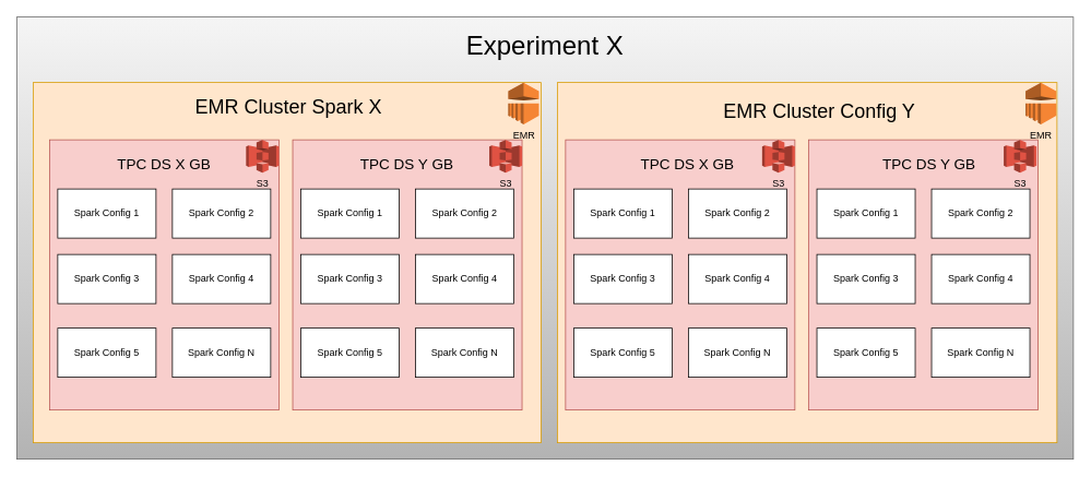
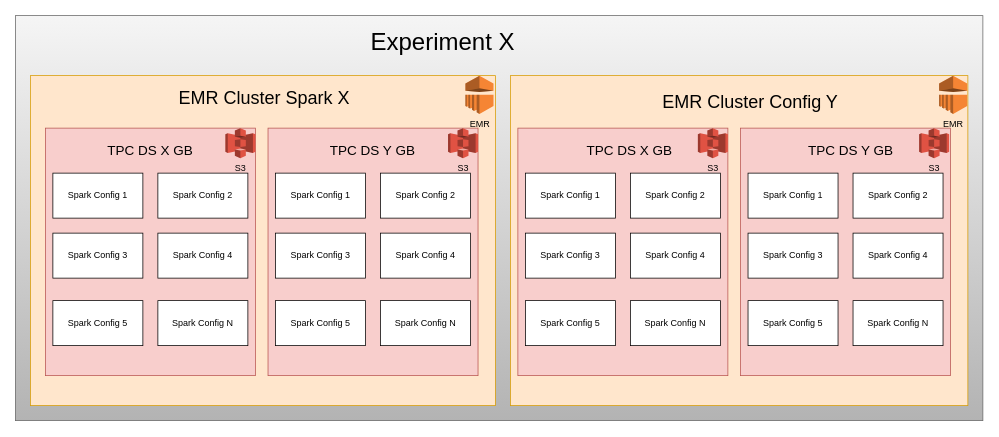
  <mxCell id="0" />
  <mxCell id="1" parent="0" />
  <mxCell id="2" value="" style="rounded=0;whiteSpace=wrap;html=1;gradientColor=#b3b3b3;fillColor=#f5f5f5;strokeColor=#666666;" vertex="1" parent="1"><mxGeometry x="20" y="20" width="1290" height="540" as="geometry" /></mxCell>
  <mxCell id="3" value="" style="rounded=0;whiteSpace=wrap;html=1;fillColor=#ffe6cc;strokeColor=#d79b00;" vertex="1" parent="1"><mxGeometry x="40" y="100" width="620" height="440" as="geometry" /></mxCell>
  <mxCell id="4" value="EMR" style="outlineConnect=0;dashed=0;verticalLabelPosition=bottom;verticalAlign=top;align=center;html=1;shape=mxgraph.aws3.emr;fillColor=#F58534;gradientColor=none;" vertex="1" parent="1"><mxGeometry x="620" y="100" width="37.5" height="51" as="geometry" /></mxCell>
  <mxCell id="5" value="&lt;b&gt;AWS S3&lt;/b&gt;" style="outlineConnect=0;dashed=0;verticalLabelPosition=bottom;verticalAlign=top;align=center;html=1;shape=mxgraph.aws3.s3;fillColor=#E05243;gradientColor=none;" vertex="1" parent="1"><mxGeometry x="573.75" y="180" width="46.25" height="46.5" as="geometry" /></mxCell>
  <mxCell id="6" value="&lt;font style=&quot;font-size: 24px&quot;&gt;EMR Cluster Spark X&lt;/font&gt;" style="text;html=1;strokeColor=none;fillColor=none;align=center;verticalAlign=middle;whiteSpace=wrap;rounded=0;" vertex="1" parent="1"><mxGeometry x="217.4" y="120" width="270" height="20" as="geometry" /></mxCell>
- <mxCell id="7" value="&lt;font style=&quot;font-size: 32px&quot;&gt;Experiment X&lt;/font&gt;" style="text;html=1;strokeColor=none;fillColor=none;align=center;verticalAlign=middle;whiteSpace=wrap;rounded=0;" vertex="1" parent="1"><mxGeometry x="540" y="40" width="250" height="30" as="geometry" /></mxCell>
+ <mxCell id="7" value="&lt;font style=&quot;font-size: 32px&quot;&gt;Experiment X&lt;/font&gt;" style="text;html=1;strokeColor=none;fillColor=none;align=center;verticalAlign=middle;whiteSpace=wrap;rounded=0;" vertex="1" parent="1"><mxGeometry x="465" y="40" width="250" height="30" as="geometry" /></mxCell>
  <mxCell id="8" value="" style="rounded=0;whiteSpace=wrap;html=1;fillColor=#f8cecc;strokeColor=#b85450;" vertex="1" parent="1"><mxGeometry x="60" y="170" width="280" height="330" as="geometry" /></mxCell>
  <mxCell id="9" value="" style="rounded=0;whiteSpace=wrap;html=1;fillColor=#f8cecc;strokeColor=#b85450;" vertex="1" parent="1"><mxGeometry x="356.88" y="170" width="280" height="330" as="geometry" /></mxCell>
  <mxCell id="10" value="" style="rounded=0;whiteSpace=wrap;html=1;fillColor=#ffe6cc;strokeColor=#d79b00;" vertex="1" parent="1"><mxGeometry x="680" y="100" width="610" height="440" as="geometry" /></mxCell>
  <mxCell id="11" value="&lt;font style=&quot;font-size: 18px&quot;&gt;TPC DS X GB&lt;/font&gt;" style="text;html=1;strokeColor=none;fillColor=none;align=center;verticalAlign=middle;whiteSpace=wrap;rounded=0;" vertex="1" parent="1"><mxGeometry x="135" y="190" width="130" height="20" as="geometry" /></mxCell>
  <mxCell id="12" value="&lt;font style=&quot;font-size: 18px&quot;&gt;TPC DS Y GB&lt;/font&gt;" style="text;html=1;strokeColor=none;fillColor=none;align=center;verticalAlign=middle;whiteSpace=wrap;rounded=0;" vertex="1" parent="1"><mxGeometry x="435.32" y="190" width="123.12" height="20" as="geometry" /></mxCell>
  <mxCell id="13" value="Spark Config 1" style="rounded=0;whiteSpace=wrap;html=1;" vertex="1" parent="1"><mxGeometry x="70" y="230" width="120" height="60" as="geometry" /></mxCell>
  <mxCell id="14" value="Spark Config 2" style="rounded=0;whiteSpace=wrap;html=1;" vertex="1" parent="1"><mxGeometry x="210" y="230" width="120" height="60" as="geometry" /></mxCell>
  <mxCell id="15" value="Spark Config 3" style="rounded=0;whiteSpace=wrap;html=1;" vertex="1" parent="1"><mxGeometry x="70" y="310" width="120" height="60" as="geometry" /></mxCell>
  <mxCell id="16" value="Spark Config 4" style="rounded=0;whiteSpace=wrap;html=1;" vertex="1" parent="1"><mxGeometry x="210" y="310" width="120" height="60" as="geometry" /></mxCell>
  <mxCell id="17" value="Spark Config 5" style="rounded=0;whiteSpace=wrap;html=1;" vertex="1" parent="1"><mxGeometry x="70" y="400" width="120" height="60" as="geometry" /></mxCell>
  <mxCell id="18" value="Spark Config N" style="rounded=0;whiteSpace=wrap;html=1;" vertex="1" parent="1"><mxGeometry x="210" y="400" width="120" height="60" as="geometry" /></mxCell>
  <mxCell id="19" value="Spark Config 1&lt;br&gt;" style="rounded=0;whiteSpace=wrap;html=1;" vertex="1" parent="1"><mxGeometry x="366.88" y="230" width="120" height="60" as="geometry" /></mxCell>
  <mxCell id="20" value="Spark Config 2" style="rounded=0;whiteSpace=wrap;html=1;" vertex="1" parent="1"><mxGeometry x="506.88" y="230" width="120" height="60" as="geometry" /></mxCell>
  <mxCell id="21" value="Spark Config 3" style="rounded=0;whiteSpace=wrap;html=1;" vertex="1" parent="1"><mxGeometry x="366.88" y="310" width="120" height="60" as="geometry" /></mxCell>
  <mxCell id="22" value="Spark Config 4" style="rounded=0;whiteSpace=wrap;html=1;" vertex="1" parent="1"><mxGeometry x="506.88" y="310" width="120" height="60" as="geometry" /></mxCell>
  <mxCell id="23" value="Spark Config 5" style="rounded=0;whiteSpace=wrap;html=1;" vertex="1" parent="1"><mxGeometry x="366.88" y="400" width="120" height="60" as="geometry" /></mxCell>
  <mxCell id="24" value="Spark Config N" style="rounded=0;whiteSpace=wrap;html=1;" vertex="1" parent="1"><mxGeometry x="506.88" y="400" width="120" height="60" as="geometry" /></mxCell>
  <mxCell id="25" value="&lt;font style=&quot;font-size: 24px&quot;&gt;EMR Cluster Config Y&lt;/font&gt;" style="text;html=1;strokeColor=none;fillColor=none;align=center;verticalAlign=middle;whiteSpace=wrap;rounded=0;" vertex="1" parent="1"><mxGeometry x="855" y="125" width="290" height="20" as="geometry" /></mxCell>
  <mxCell id="26" value="" style="rounded=0;whiteSpace=wrap;html=1;fillColor=#f8cecc;strokeColor=#b85450;" vertex="1" parent="1"><mxGeometry x="690" y="170" width="280" height="330" as="geometry" /></mxCell>
  <mxCell id="27" value="" style="rounded=0;whiteSpace=wrap;html=1;fillColor=#f8cecc;strokeColor=#b85450;" vertex="1" parent="1"><mxGeometry x="986.88" y="170" width="280" height="330" as="geometry" /></mxCell>
  <mxCell id="28" value="Spark Config 1" style="rounded=0;whiteSpace=wrap;html=1;" vertex="1" parent="1"><mxGeometry x="700" y="230" width="120" height="60" as="geometry" /></mxCell>
  <mxCell id="29" value="Spark Config 2" style="rounded=0;whiteSpace=wrap;html=1;" vertex="1" parent="1"><mxGeometry x="840" y="230" width="120" height="60" as="geometry" /></mxCell>
  <mxCell id="30" value="Spark Config 3" style="rounded=0;whiteSpace=wrap;html=1;" vertex="1" parent="1"><mxGeometry x="700" y="310" width="120" height="60" as="geometry" /></mxCell>
  <mxCell id="31" value="Spark Config 4" style="rounded=0;whiteSpace=wrap;html=1;" vertex="1" parent="1"><mxGeometry x="840" y="310" width="120" height="60" as="geometry" /></mxCell>
  <mxCell id="32" value="Spark Config 5" style="rounded=0;whiteSpace=wrap;html=1;" vertex="1" parent="1"><mxGeometry x="700" y="400" width="120" height="60" as="geometry" /></mxCell>
  <mxCell id="33" value="Spark Config N" style="rounded=0;whiteSpace=wrap;html=1;" vertex="1" parent="1"><mxGeometry x="840" y="400" width="120" height="60" as="geometry" /></mxCell>
  <mxCell id="34" value="Spark Config 1&lt;br&gt;" style="rounded=0;whiteSpace=wrap;html=1;" vertex="1" parent="1"><mxGeometry x="996.88" y="230" width="120" height="60" as="geometry" /></mxCell>
  <mxCell id="35" value="Spark Config 2" style="rounded=0;whiteSpace=wrap;html=1;" vertex="1" parent="1"><mxGeometry x="1136.88" y="230" width="120" height="60" as="geometry" /></mxCell>
  <mxCell id="36" value="Spark Config 3" style="rounded=0;whiteSpace=wrap;html=1;" vertex="1" parent="1"><mxGeometry x="996.88" y="310" width="120" height="60" as="geometry" /></mxCell>
  <mxCell id="37" value="Spark Config 4" style="rounded=0;whiteSpace=wrap;html=1;" vertex="1" parent="1"><mxGeometry x="1136.88" y="310" width="120" height="60" as="geometry" /></mxCell>
  <mxCell id="38" value="Spark Config 5" style="rounded=0;whiteSpace=wrap;html=1;" vertex="1" parent="1"><mxGeometry x="996.88" y="400" width="120" height="60" as="geometry" /></mxCell>
  <mxCell id="39" value="Spark Config N" style="rounded=0;whiteSpace=wrap;html=1;" vertex="1" parent="1"><mxGeometry x="1136.88" y="400" width="120" height="60" as="geometry" /></mxCell>
  <mxCell id="40" value="&lt;font style=&quot;font-size: 18px&quot;&gt;TPC DS X GB&lt;/font&gt;" style="text;html=1;strokeColor=none;fillColor=none;align=center;verticalAlign=middle;whiteSpace=wrap;rounded=0;" vertex="1" parent="1"><mxGeometry x="770" y="190" width="138.44" height="20" as="geometry" /></mxCell>
  <mxCell id="41" value="&lt;font style=&quot;font-size: 18px&quot;&gt;TPC DS Y GB&lt;/font&gt;" style="text;html=1;strokeColor=none;fillColor=none;align=center;verticalAlign=middle;whiteSpace=wrap;rounded=0;" vertex="1" parent="1"><mxGeometry x="1068.44" y="190" width="131.56" height="20" as="geometry" /></mxCell>
  <mxCell id="42" value="" style="shape=image;verticalLabelPosition=bottom;labelBackgroundColor=#ffffff;verticalAlign=top;aspect=fixed;imageAspect=0;image=http://spark.apache.org/images/spark-logo-trademark.png;" vertex="1" parent="1"><mxGeometry x="288.4" y="267.87" width="41.6" height="22.13" as="geometry" /></mxCell>
  <mxCell id="43" value="S3" style="outlineConnect=0;dashed=0;verticalLabelPosition=bottom;verticalAlign=top;align=center;html=1;shape=mxgraph.aws3.s3;fillColor=#E05243;gradientColor=none;" vertex="1" parent="1"><mxGeometry x="300" y="170" width="40" height="40" as="geometry" /></mxCell>
  <mxCell id="44" value="S3" style="outlineConnect=0;dashed=0;verticalLabelPosition=bottom;verticalAlign=top;align=center;html=1;shape=mxgraph.aws3.s3;fillColor=#E05243;gradientColor=none;" vertex="1" parent="1"><mxGeometry x="596.88" y="170" width="40" height="40" as="geometry" /></mxCell>
  <mxCell id="45" value="S3" style="outlineConnect=0;dashed=0;verticalLabelPosition=bottom;verticalAlign=top;align=center;html=1;shape=mxgraph.aws3.s3;fillColor=#E05243;gradientColor=none;" vertex="1" parent="1"><mxGeometry x="930" y="170" width="40" height="40" as="geometry" /></mxCell>
  <mxCell id="46" value="S3" style="outlineConnect=0;dashed=0;verticalLabelPosition=bottom;verticalAlign=top;align=center;html=1;shape=mxgraph.aws3.s3;fillColor=#E05243;gradientColor=none;" vertex="1" parent="1"><mxGeometry x="1225" y="170" width="40" height="40" as="geometry" /></mxCell>
  <mxCell id="47" value="EMR" style="outlineConnect=0;dashed=0;verticalLabelPosition=bottom;verticalAlign=top;align=center;html=1;shape=mxgraph.aws3.emr;fillColor=#F58534;gradientColor=none;" vertex="1" parent="1"><mxGeometry x="1251.6" y="100" width="37.5" height="51" as="geometry" /></mxCell>
  <mxCell id="48" value="" style="shape=image;verticalLabelPosition=bottom;labelBackgroundColor=#ffffff;verticalAlign=top;aspect=fixed;imageAspect=0;image=http://spark.apache.org/images/spark-logo-trademark.png;" vertex="1" parent="1"><mxGeometry x="148.4" y="267.87" width="41.6" height="22.13" as="geometry" /></mxCell>
  <mxCell id="49" value="" style="shape=image;verticalLabelPosition=bottom;labelBackgroundColor=#ffffff;verticalAlign=top;aspect=fixed;imageAspect=0;image=http://spark.apache.org/images/spark-logo-trademark.png;" vertex="1" parent="1"><mxGeometry x="148.4" y="347.87" width="41.6" height="22.13" as="geometry" /></mxCell>
  <mxCell id="50" value="" style="shape=image;verticalLabelPosition=bottom;labelBackgroundColor=#ffffff;verticalAlign=top;aspect=fixed;imageAspect=0;image=http://spark.apache.org/images/spark-logo-trademark.png;" vertex="1" parent="1"><mxGeometry x="288.4" y="347.87" width="41.6" height="22.13" as="geometry" /></mxCell>
  <mxCell id="51" value="" style="shape=image;verticalLabelPosition=bottom;labelBackgroundColor=#ffffff;verticalAlign=top;aspect=fixed;imageAspect=0;image=http://spark.apache.org/images/spark-logo-trademark.png;" vertex="1" parent="1"><mxGeometry x="445.28" y="267.87" width="41.6" height="22.13" as="geometry" /></mxCell>
  <mxCell id="52" value="" style="shape=image;verticalLabelPosition=bottom;labelBackgroundColor=#ffffff;verticalAlign=top;aspect=fixed;imageAspect=0;image=http://spark.apache.org/images/spark-logo-trademark.png;" vertex="1" parent="1"><mxGeometry x="148.4" y="437.87" width="41.6" height="22.13" as="geometry" /></mxCell>
  <mxCell id="53" value="" style="shape=image;verticalLabelPosition=bottom;labelBackgroundColor=#ffffff;verticalAlign=top;aspect=fixed;imageAspect=0;image=http://spark.apache.org/images/spark-logo-trademark.png;" vertex="1" parent="1"><mxGeometry x="288.4" y="437.87" width="41.6" height="22.13" as="geometry" /></mxCell>
  <mxCell id="54" value="" style="shape=image;verticalLabelPosition=bottom;labelBackgroundColor=#ffffff;verticalAlign=top;aspect=fixed;imageAspect=0;image=http://spark.apache.org/images/spark-logo-trademark.png;" vertex="1" parent="1"><mxGeometry x="585.28" y="267.87" width="41.6" height="22.13" as="geometry" /></mxCell>
  <mxCell id="55" value="" style="shape=image;verticalLabelPosition=bottom;labelBackgroundColor=#ffffff;verticalAlign=top;aspect=fixed;imageAspect=0;image=http://spark.apache.org/images/spark-logo-trademark.png;" vertex="1" parent="1"><mxGeometry x="585.28" y="347.87" width="41.6" height="22.13" as="geometry" /></mxCell>
  <mxCell id="56" value="" style="shape=image;verticalLabelPosition=bottom;labelBackgroundColor=#ffffff;verticalAlign=top;aspect=fixed;imageAspect=0;image=http://spark.apache.org/images/spark-logo-trademark.png;" vertex="1" parent="1"><mxGeometry x="585.28" y="437.87" width="41.6" height="22.13" as="geometry" /></mxCell>
  <mxCell id="57" value="" style="shape=image;verticalLabelPosition=bottom;labelBackgroundColor=#ffffff;verticalAlign=top;aspect=fixed;imageAspect=0;image=http://spark.apache.org/images/spark-logo-trademark.png;" vertex="1" parent="1"><mxGeometry x="445.28" y="437.87" width="41.6" height="22.13" as="geometry" /></mxCell>
  <mxCell id="58" value="" style="shape=image;verticalLabelPosition=bottom;labelBackgroundColor=#ffffff;verticalAlign=top;aspect=fixed;imageAspect=0;image=http://spark.apache.org/images/spark-logo-trademark.png;" vertex="1" parent="1"><mxGeometry x="445.8" y="347.87" width="41.6" height="22.13" as="geometry" /></mxCell>
  <mxCell id="59" value="" style="shape=image;verticalLabelPosition=bottom;labelBackgroundColor=#ffffff;verticalAlign=top;aspect=fixed;imageAspect=0;image=http://spark.apache.org/images/spark-logo-trademark.png;" vertex="1" parent="1"><mxGeometry x="778.4" y="267.87" width="41.6" height="22.13" as="geometry" /></mxCell>
  <mxCell id="60" value="" style="shape=image;verticalLabelPosition=bottom;labelBackgroundColor=#ffffff;verticalAlign=top;aspect=fixed;imageAspect=0;image=http://spark.apache.org/images/spark-logo-trademark.png;" vertex="1" parent="1"><mxGeometry x="778.4" y="437.87" width="41.6" height="22.13" as="geometry" /></mxCell>
  <mxCell id="61" value="" style="shape=image;verticalLabelPosition=bottom;labelBackgroundColor=#ffffff;verticalAlign=top;aspect=fixed;imageAspect=0;image=http://spark.apache.org/images/spark-logo-trademark.png;" vertex="1" parent="1"><mxGeometry x="778.4" y="347.87" width="41.6" height="22.13" as="geometry" /></mxCell>
  <mxCell id="62" value="" style="shape=image;verticalLabelPosition=bottom;labelBackgroundColor=#ffffff;verticalAlign=top;aspect=fixed;imageAspect=0;image=http://spark.apache.org/images/spark-logo-trademark.png;" vertex="1" parent="1"><mxGeometry x="918.4" y="265.74" width="41.6" height="22.13" as="geometry" /></mxCell>
  <mxCell id="63" value="" style="shape=image;verticalLabelPosition=bottom;labelBackgroundColor=#ffffff;verticalAlign=top;aspect=fixed;imageAspect=0;image=http://spark.apache.org/images/spark-logo-trademark.png;" vertex="1" parent="1"><mxGeometry x="918.4" y="347.87" width="41.6" height="22.13" as="geometry" /></mxCell>
  <mxCell id="64" value="" style="shape=image;verticalLabelPosition=bottom;labelBackgroundColor=#ffffff;verticalAlign=top;aspect=fixed;imageAspect=0;image=http://spark.apache.org/images/spark-logo-trademark.png;" vertex="1" parent="1"><mxGeometry x="918.4" y="437.87" width="41.6" height="22.13" as="geometry" /></mxCell>
  <mxCell id="65" value="" style="shape=image;verticalLabelPosition=bottom;labelBackgroundColor=#ffffff;verticalAlign=top;aspect=fixed;imageAspect=0;image=http://spark.apache.org/images/spark-logo-trademark.png;" vertex="1" parent="1"><mxGeometry x="1075.28" y="265.74" width="41.6" height="22.13" as="geometry" /></mxCell>
  <mxCell id="66" value="" style="shape=image;verticalLabelPosition=bottom;labelBackgroundColor=#ffffff;verticalAlign=top;aspect=fixed;imageAspect=0;image=http://spark.apache.org/images/spark-logo-trademark.png;" vertex="1" parent="1"><mxGeometry x="1215.28" y="265.74" width="41.6" height="22.13" as="geometry" /></mxCell>
  <mxCell id="67" value="" style="shape=image;verticalLabelPosition=bottom;labelBackgroundColor=#ffffff;verticalAlign=top;aspect=fixed;imageAspect=0;image=http://spark.apache.org/images/spark-logo-trademark.png;" vertex="1" parent="1"><mxGeometry x="1075.28" y="347.87" width="41.6" height="22.13" as="geometry" /></mxCell>
  <mxCell id="68" value="" style="shape=image;verticalLabelPosition=bottom;labelBackgroundColor=#ffffff;verticalAlign=top;aspect=fixed;imageAspect=0;image=http://spark.apache.org/images/spark-logo-trademark.png;" vertex="1" parent="1"><mxGeometry x="1215.28" y="347.87" width="41.6" height="22.13" as="geometry" /></mxCell>
  <mxCell id="69" value="" style="shape=image;verticalLabelPosition=bottom;labelBackgroundColor=#ffffff;verticalAlign=top;aspect=fixed;imageAspect=0;image=http://spark.apache.org/images/spark-logo-trademark.png;" vertex="1" parent="1"><mxGeometry x="1075.28" y="437.87" width="41.6" height="22.13" as="geometry" /></mxCell>
  <mxCell id="70" value="" style="shape=image;verticalLabelPosition=bottom;labelBackgroundColor=#ffffff;verticalAlign=top;aspect=fixed;imageAspect=0;image=http://spark.apache.org/images/spark-logo-trademark.png;" vertex="1" parent="1"><mxGeometry x="1210" y="437.87" width="41.6" height="22.13" as="geometry" /></mxCell>
